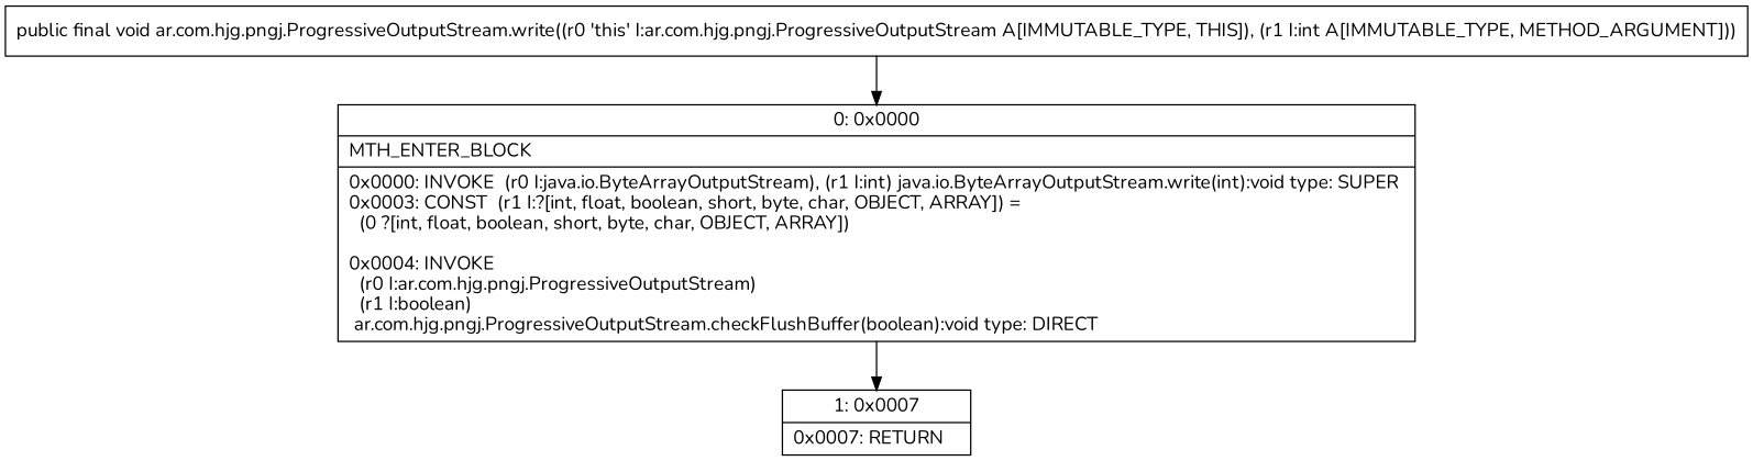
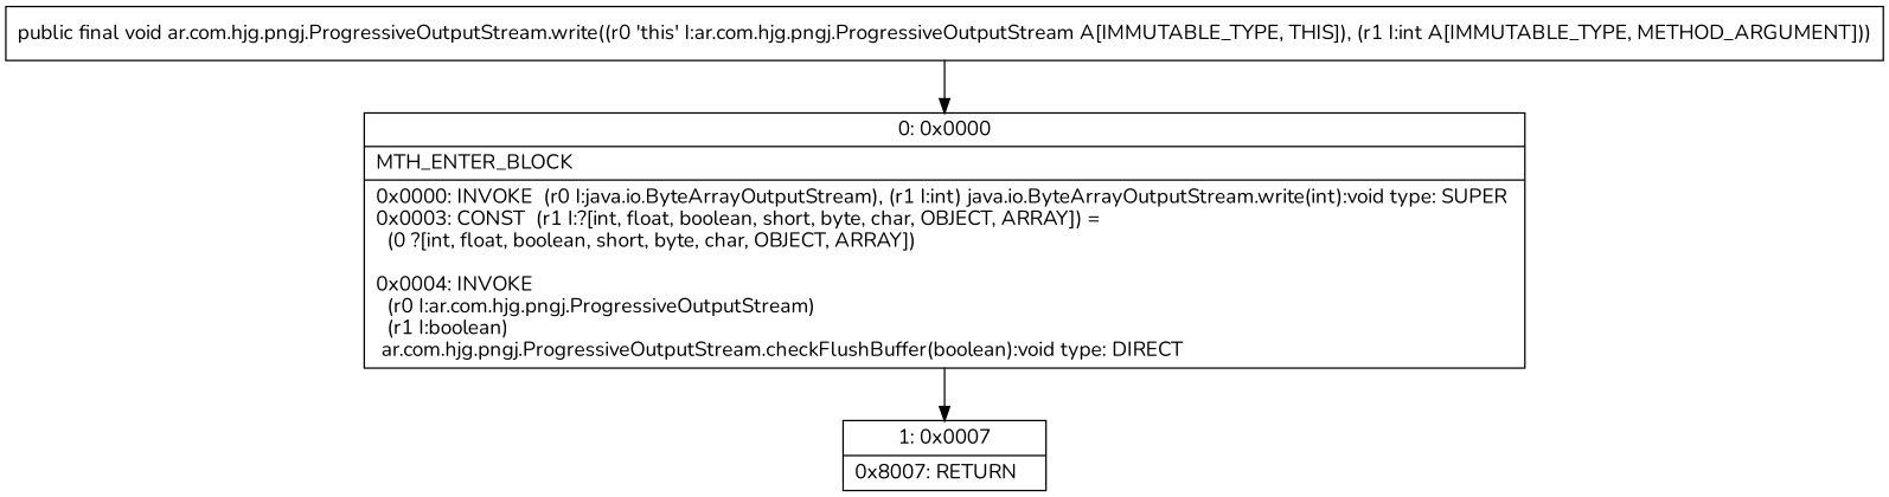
  digraph {
    fontname=Nunito
    node [shape=record fontname=Nunito]
    edge [fontname=Nunito]
    n1 [label="{0\:\ 0x0000|MTH_ENTER_BLOCK\l|0x0000: INVOKE  (r0 I:java.io.ByteArrayOutputStream), (r1 I:int) java.io.ByteArrayOutputStream.write(int):void type: SUPER \l0x0003: CONST  (r1 I:?[int, float, boolean, short, byte, char, OBJECT, ARRAY]) = \l  (0 ?[int, float, boolean, short, byte, char, OBJECT, ARRAY])\l \l0x0004: INVOKE  \l  (r0 I:ar.com.hjg.pngj.ProgressiveOutputStream)\l  (r1 I:boolean)\l ar.com.hjg.pngj.ProgressiveOutputStream.checkFlushBuffer(boolean):void type: DIRECT \l}"]
-   n2 [label="{1\:\ 0x0007|0x0007: RETURN   \l}"]
+   n2 [label="{1\:\ 0x0007|0x8007: RETURN   \l}"]
    n3 [label="{public final void ar.com.hjg.pngj.ProgressiveOutputStream.write((r0 'this' I:ar.com.hjg.pngj.ProgressiveOutputStream A[IMMUTABLE_TYPE, THIS]), (r1 I:int A[IMMUTABLE_TYPE, METHOD_ARGUMENT])) }"]
    n1 -> n2
    n3 -> n1
  }
